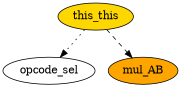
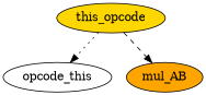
  strict digraph {
    node [style=filled]
-   opcode_sel [complexity=2 fillcolor=white importance=0.0828631009675 rank=0.0414315504837]
+   opcode_sel [complexity=2 fillcolor=white importance=0.0828631009675 rank=0.0414315504837 label=opcode_this]
    mul_AB [complexity=0 fillcolor=orange importance=0.0361096921875 rank=0.0]
-   this_opcode [complexity=3 fillcolor=gold importance=1.3955690476 rank=0.465189682533 label=this_this]
+   this_opcode [complexity=3 fillcolor=gold importance=1.3955690476 rank=0.465189682533]
    this_opcode -> opcode_sel [style=dotted]
    this_opcode -> mul_AB [style=dashed]
  }
